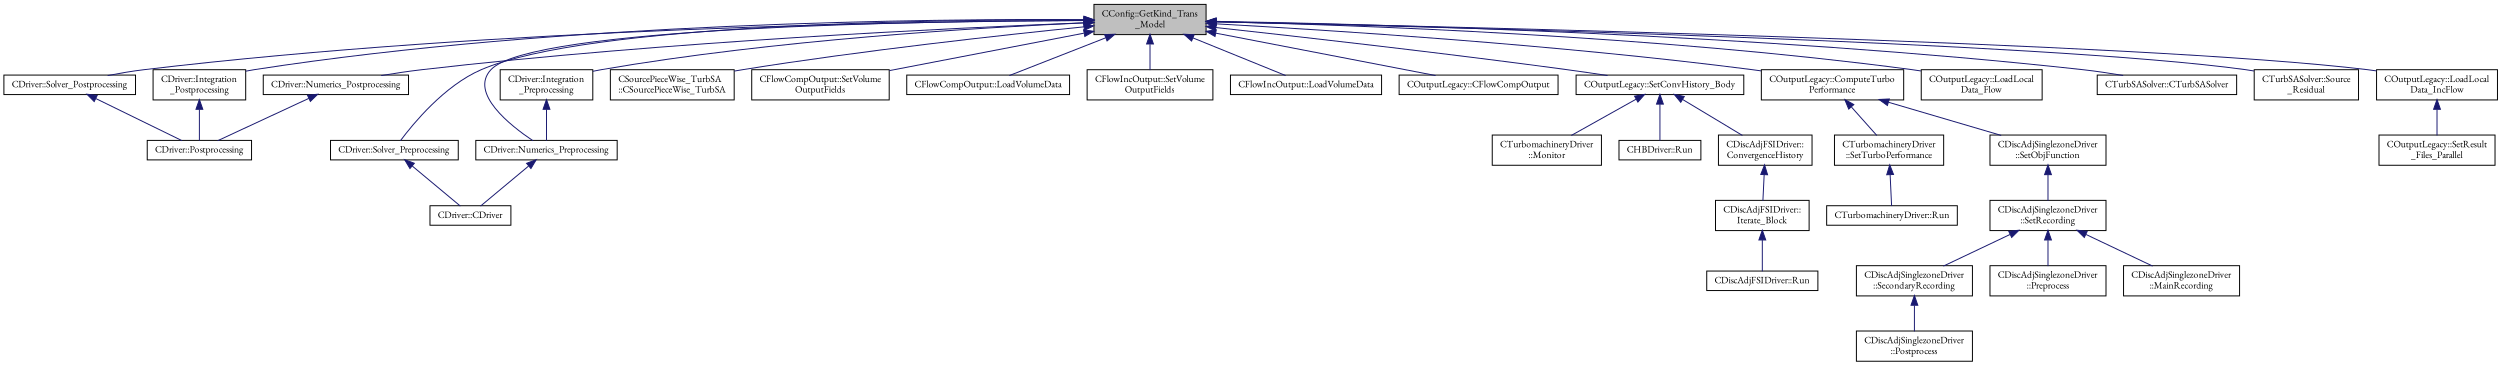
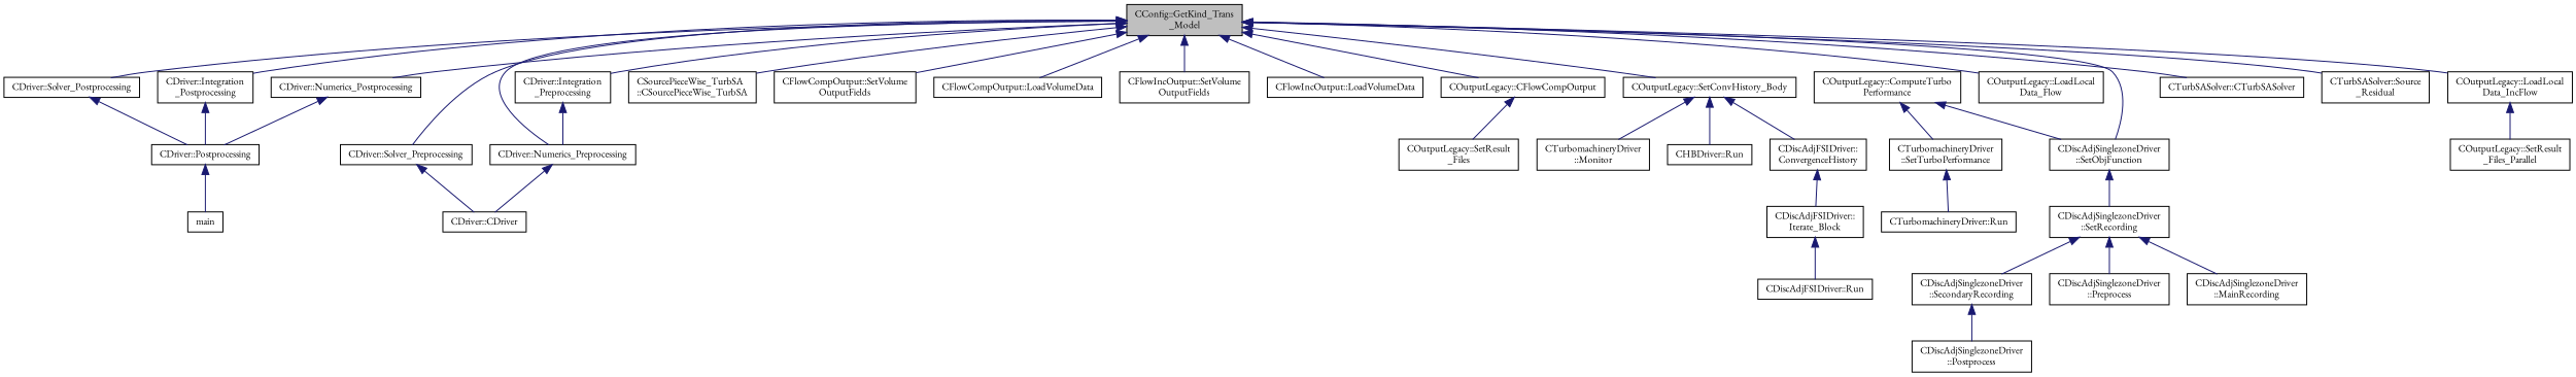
  digraph {
    fontname="EB Garamond"
    rankdir=TB
    node [color=black fillcolor=white fontname="EB Garamond" fontsize=10 shape=record style=filled]
    edge [color=midnightblue dir=back fontname="EB Garamond" fontsize=10 labelfontname=Helvetica labelfontsize=10 style=solid]
    n1 [fillcolor=grey75 fontcolor=black height=0.2 label="CConfig::GetKind_Trans\l_Model" width=0.4]
    n2 [height=0.2 label="CDriver::Solver_Preprocessing" width=0.4]
    n3 [height=0.2 label="CDriver::Solver_Postprocessing" width=0.4]
    n4 [height=0.2 label="CDriver::Integration\l_Preprocessing" width=0.4]
    n5 [height=0.2 label="CDriver::Integration\l_Postprocessing" width=0.4]
    n6 [height=0.2 label="CDriver::Numerics_Preprocessing" width=0.4]
    n7 [height=0.2 label="CDriver::Numerics_Postprocessing" width=0.4]
    n8 [height=0.2 label="CSourcePieceWise_TurbSA\l::CSourcePieceWise_TurbSA" width=0.4]
    n9 [height=0.2 label="CFlowCompOutput::SetVolume\lOutputFields" width=0.4]
    n10 [height=0.2 label="CFlowCompOutput::LoadVolumeData" width=0.4]
    n11 [height=0.2 label="CFlowIncOutput::SetVolume\lOutputFields" width=0.4]
    n12 [height=0.2 label="CFlowIncOutput::LoadVolumeData" width=0.4]
    n13 [height=0.2 label="COutputLegacy::ComputeTurbo\lPerformance" width=0.4]
    n14 [height=0.2 label="COutputLegacy::CFlowCompOutput" width=0.4]
    n15 [height=0.2 label="COutputLegacy::SetConvHistory_Body" width=0.4]
    n16 [height=0.2 label="COutputLegacy::LoadLocal\lData_Flow" width=0.4]
    n17 [height=0.2 label="COutputLegacy::LoadLocal\lData_IncFlow" width=0.4]
    n18 [height=0.2 label="CTurbSASolver::CTurbSASolver" width=0.4]
    n19 [height=0.2 label="CTurbSASolver::Source\l_Residual" width=0.4]
    n20 [height=0.2 label="CDriver::CDriver" width=0.4]
    n21 [height=0.2 label="CDriver::Postprocessing" width=0.4]
    n22 [height=0.2 label="CDiscAdjSinglezoneDriver\l::SetObjFunction" width=0.4]
    n23 [height=0.2 label="CTurbomachineryDriver\l::SetTurboPerformance" width=0.4]
+   n24 [height=0.2 label="COutputLegacy::SetResult\l_Files" width=0.4]
    n25 [height=0.2 label="CTurbomachineryDriver\l::Monitor" width=0.4]
    n26 [height=0.2 label="CHBDriver::Run" width=0.4]
    n27 [height=0.2 label="CDiscAdjFSIDriver::\lConvergenceHistory" width=0.4]
    n28 [height=0.2 label="COutputLegacy::SetResult\l_Files_Parallel" width=0.4]
+   n29 [height=0.2 label=main width=0.4]
    n30 [height=0.2 label="CDiscAdjSinglezoneDriver\l::SetRecording" width=0.4]
    n31 [height=0.2 label="CTurbomachineryDriver::Run" width=0.4]
    n32 [height=0.2 label="CDiscAdjSinglezoneDriver\l::MainRecording" width=0.4]
    n33 [height=0.2 label="CDiscAdjSinglezoneDriver\l::SecondaryRecording" width=0.4]
    n34 [height=0.2 label="CDiscAdjSinglezoneDriver\l::Preprocess" width=0.4]
    n35 [height=0.2 label="CDiscAdjSinglezoneDriver\l::Postprocess" width=0.4]
    n36 [height=0.2 label="CDiscAdjFSIDriver::\lIterate_Block" width=0.4]
    n37 [height=0.2 label="CDiscAdjFSIDriver::Run" width=0.4]
    n1 -> n2
    n1 -> n3
    n1 -> n4
    n1 -> n5
    n1 -> n6
    n1 -> n7
    n1 -> n8
    n1 -> n9
    n1 -> n10
    n1 -> n11
    n1 -> n12
-   n1 -> n13
+   n1 -> n22
    n1 -> n14
    n1 -> n15
    n1 -> n16
    n1 -> n17
    n1 -> n18
    n1 -> n19
    n2 -> n20
    n3 -> n21
    n4 -> n6
    n5 -> n21
    n6 -> n20
    n7 -> n21
    n13 -> n22
    n13 -> n23
+   n14 -> n24
    n15 -> n25
    n15 -> n26
    n15 -> n27
    n17 -> n28
+   n21 -> n29
    n22 -> n30
    n23 -> n31
    n27 -> n36
    n30 -> n32
    n30 -> n33
    n30 -> n34
    n33 -> n35
    n36 -> n37
  }
